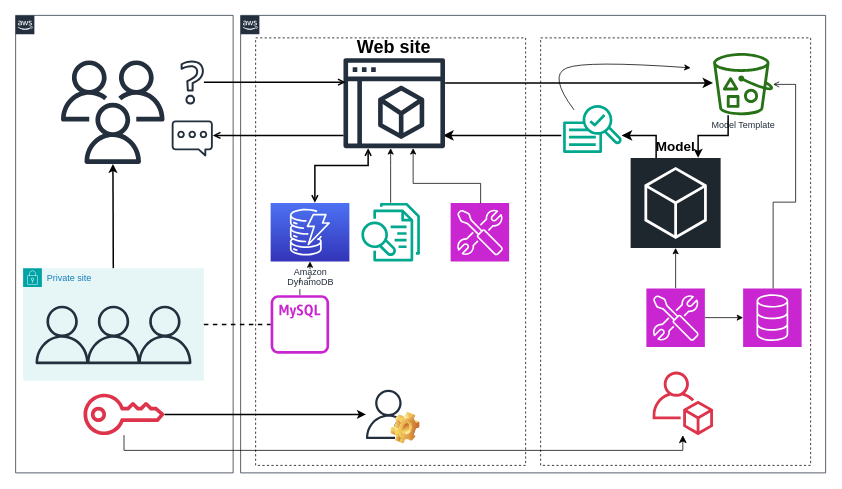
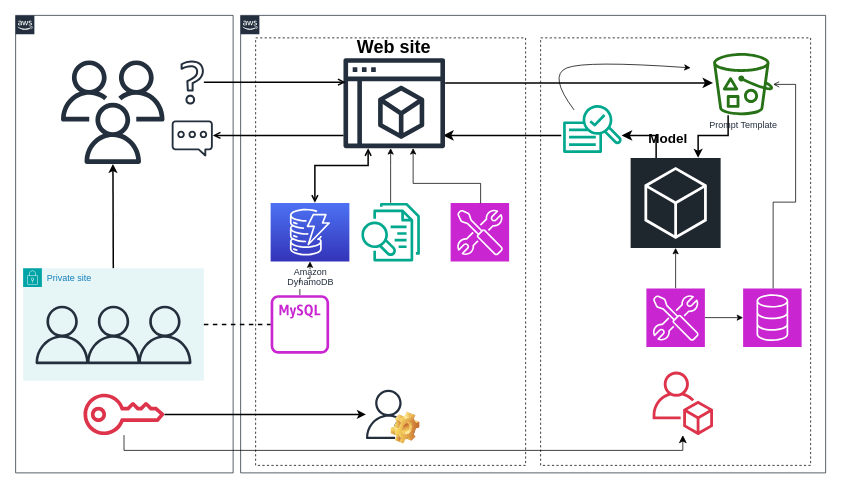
  <mxCell id="0" />
  <mxCell id="1" parent="0" />
  <mxCell id="2" value="" style="points=[[0,0],[0.25,0],[0.5,0],[0.75,0],[1,0],[1,0.25],[1,0.5],[1,0.75],[1,1],[0.75,1],[0.5,1],[0.25,1],[0,1],[0,0.75],[0,0.5],[0,0.25]];outlineConnect=0;gradientColor=none;html=1;whiteSpace=wrap;fontSize=12;fontStyle=0;shape=mxgraph.aws4.group;grIcon=mxgraph.aws4.group_aws_cloud_alt;strokeColor=#232F3E;fillColor=none;verticalAlign=top;align=left;spacingLeft=30;fontColor=#232F3E;dashed=0;labelBackgroundColor=#ffffff;container=1;pointerEvents=0;collapsible=0;recursiveResize=0;" vertex="1" parent="1"><mxGeometry x="320" y="20" width="780" height="610" as="geometry" /></mxCell>
  <mxCell id="3" value="" style="rounded=0;whiteSpace=wrap;html=1;labelBackgroundColor=none;fillColor=none;dashed=1;container=1;pointerEvents=0;collapsible=0;recursiveResize=0;" vertex="1" parent="2"><mxGeometry x="20" y="30" width="360" height="570" as="geometry" /></mxCell>
  <mxCell id="4" value="" style="sketch=0;outlineConnect=0;fontColor=#232F3E;gradientColor=none;fillColor=#01A88D;strokeColor=none;dashed=0;verticalLabelPosition=bottom;verticalAlign=top;align=center;html=1;fontSize=12;fontStyle=0;aspect=fixed;pointerEvents=1;shape=mxgraph.aws4.textract_analyze_lending;" vertex="1" parent="3"><mxGeometry x="141" y="220" width="78" height="78" as="geometry" /></mxCell>
  <mxCell id="5" value="Amazon&lt;br&gt;DynamoDB" style="outlineConnect=0;fontColor=#232F3E;gradientColor=#4D72F3;gradientDirection=north;fillColor=#3334B9;strokeColor=#ffffff;dashed=0;verticalLabelPosition=bottom;verticalAlign=top;align=center;html=1;fontSize=12;fontStyle=0;aspect=fixed;shape=mxgraph.aws4.resourceIcon;resIcon=mxgraph.aws4.dynamodb;labelBackgroundColor=#ffffff;" vertex="1" parent="3"><mxGeometry x="20" y="220" width="105" height="78" as="geometry" /></mxCell>
  <mxCell id="6" value="" style="edgeStyle=elbowEdgeStyle;elbow=horizontal;endArrow=classic;html=1;curved=0;rounded=0;endSize=8;startSize=8;strokeWidth=2;" edge="1" parent="3"><mxGeometry width="50" height="50" relative="1" as="geometry"><mxPoint x="397.48" y="130" as="sourcePoint" /><mxPoint x="249.997" y="130" as="targetPoint" /><Array as="points"><mxPoint x="407.48" y="130" /></Array></mxGeometry></mxCell>
  <mxCell id="7" value="" style="edgeStyle=orthogonalEdgeStyle;rounded=0;orthogonalLoop=1;jettySize=auto;html=1;dashed=1;dashPattern=8 8;" edge="1" parent="3" source="8" target="5"><mxGeometry relative="1" as="geometry" /></mxCell>
  <mxCell id="8" value="" style="sketch=0;outlineConnect=0;fontColor=#232F3E;gradientColor=none;fillColor=#C925D1;strokeColor=none;dashed=0;verticalLabelPosition=bottom;verticalAlign=top;align=center;html=1;fontSize=12;fontStyle=0;aspect=fixed;pointerEvents=1;shape=mxgraph.aws4.rds_mysql_instance_alt;" vertex="1" parent="3"><mxGeometry x="20" y="343" width="78" height="78" as="geometry" /></mxCell>
  <mxCell id="9" value="" style="sketch=0;points=[[0,0,0],[0.25,0,0],[0.5,0,0],[0.75,0,0],[1,0,0],[0,1,0],[0.25,1,0],[0.5,1,0],[0.75,1,0],[1,1,0],[0,0.25,0],[0,0.5,0],[0,0.75,0],[1,0.25,0],[1,0.5,0],[1,0.75,0]];outlineConnect=0;fontColor=#232F3E;fillColor=#C925D1;strokeColor=#ffffff;dashed=0;verticalLabelPosition=bottom;verticalAlign=top;align=center;html=1;fontSize=12;fontStyle=0;aspect=fixed;shape=mxgraph.aws4.resourceIcon;resIcon=mxgraph.aws4.developer_tools;" vertex="1" parent="3"><mxGeometry x="260" y="220" width="78" height="78" as="geometry" /></mxCell>
  <mxCell id="10" value="" style="sketch=0;outlineConnect=0;fontColor=#232F3E;gradientColor=none;fillColor=#232F3D;strokeColor=none;dashed=0;verticalLabelPosition=bottom;verticalAlign=top;align=center;html=1;fontSize=12;fontStyle=0;aspect=fixed;pointerEvents=1;shape=mxgraph.aws4.authenticated_user;container=1;" vertex="1" parent="3"><mxGeometry x="147.15" y="467" width="65.7" height="70" as="geometry" /></mxCell>
  <mxCell id="11" value="" style="shape=image;html=1;verticalLabelPosition=bottom;verticalAlign=top;imageAspect=0;image=img/clipart/Gear_128x128.png" vertex="1" parent="10"><mxGeometry x="33.483" y="31.977" width="38.179" height="42.318" as="geometry" /></mxCell>
  <mxCell id="12" style="edgeStyle=orthogonalEdgeStyle;rounded=0;orthogonalLoop=1;jettySize=auto;html=1;endArrow=open;endFill=0;strokeWidth=2;startArrow=open;startFill=0;" edge="1" parent="2" source="13" target="5"><mxGeometry relative="1" as="geometry"><Array as="points"><mxPoint x="170" y="200" /><mxPoint x="99" y="200" /></Array><mxPoint x="573" y="568" as="sourcePoint" /><mxPoint x="463" y="630" as="targetPoint" /></mxGeometry></mxCell>
  <mxCell id="13" value="&lt;h4 style=&quot;margin-top: 0px; padding-top: 0px;&quot;&gt;&lt;br&gt;&lt;/h4&gt;" style="sketch=0;outlineConnect=0;fontColor=#232F3E;gradientColor=none;fillColor=#232F3D;strokeColor=none;dashed=0;verticalLabelPosition=bottom;verticalAlign=top;align=center;html=1;fontSize=12;fontStyle=0;aspect=fixed;pointerEvents=1;shape=mxgraph.aws4.management_console2;" vertex="1" parent="2"><mxGeometry x="137" y="57" width="135.65" height="120" as="geometry" /></mxCell>
  <mxCell id="14" value="" style="rounded=0;whiteSpace=wrap;html=1;labelBackgroundColor=none;fillColor=none;dashed=1;container=1;pointerEvents=0;collapsible=0;recursiveResize=0;" vertex="1" parent="2"><mxGeometry x="400" y="30" width="360" height="570" as="geometry" /></mxCell>
  <mxCell id="15" value="" style="sketch=0;outlineConnect=0;fontColor=#232F3E;gradientColor=none;fillColor=#01A88D;strokeColor=none;dashed=0;verticalLabelPosition=bottom;verticalAlign=top;align=center;html=1;fontSize=12;fontStyle=0;aspect=fixed;pointerEvents=1;shape=mxgraph.aws4.sagemaker_train;" vertex="1" parent="14"><mxGeometry x="30" y="88.98" width="78" height="65" as="geometry" /></mxCell>
  <mxCell id="16" value="" style="sketch=0;outlineConnect=0;fontColor=#232F3E;gradientColor=none;fillColor=#DD344C;strokeColor=none;dashed=0;verticalLabelPosition=bottom;verticalAlign=top;align=center;html=1;fontSize=12;fontStyle=0;aspect=fixed;pointerEvents=1;shape=mxgraph.aws4.organizations_account;" vertex="1" parent="14"><mxGeometry x="149.18" y="444.5" width="80.82" height="85.19" as="geometry" /></mxCell>
  <mxCell id="17" value="" style="sketch=0;points=[[0,0,0],[0.25,0,0],[0.5,0,0],[0.75,0,0],[1,0,0],[0,1,0],[0.25,1,0],[0.5,1,0],[0.75,1,0],[1,1,0],[0,0.25,0],[0,0.5,0],[0,0.75,0],[1,0.25,0],[1,0.5,0],[1,0.75,0]];outlineConnect=0;fontColor=#232F3E;fillColor=#C925D1;strokeColor=#ffffff;dashed=0;verticalLabelPosition=bottom;verticalAlign=top;align=center;html=1;fontSize=12;fontStyle=0;aspect=fixed;shape=mxgraph.aws4.resourceIcon;resIcon=mxgraph.aws4.database;" vertex="1" parent="14"><mxGeometry x="270" y="334" width="78" height="78" as="geometry" /></mxCell>
  <mxCell id="18" value="" style="edgeStyle=orthogonalEdgeStyle;rounded=0;orthogonalLoop=1;jettySize=auto;html=1;" edge="1" parent="14" source="20" target="22"><mxGeometry relative="1" as="geometry" /></mxCell>
  <mxCell id="19" value="" style="edgeStyle=orthogonalEdgeStyle;rounded=0;orthogonalLoop=1;jettySize=auto;html=1;" edge="1" parent="14" source="20" target="17"><mxGeometry relative="1" as="geometry" /></mxCell>
  <mxCell id="20" value="" style="sketch=0;points=[[0,0,0],[0.25,0,0],[0.5,0,0],[0.75,0,0],[1,0,0],[0,1,0],[0.25,1,0],[0.5,1,0],[0.75,1,0],[1,1,0],[0,0.25,0],[0,0.5,0],[0,0.75,0],[1,0.25,0],[1,0.5,0],[1,0.75,0]];outlineConnect=0;fontColor=#232F3E;fillColor=#C925D1;strokeColor=#ffffff;dashed=0;verticalLabelPosition=bottom;verticalAlign=top;align=center;html=1;fontSize=12;fontStyle=0;aspect=fixed;shape=mxgraph.aws4.resourceIcon;resIcon=mxgraph.aws4.developer_tools;" vertex="1" parent="14"><mxGeometry x="141" y="334" width="78" height="78" as="geometry" /></mxCell>
- <mxCell id="21" value="Model Template" style="outlineConnect=0;fontColor=#232F3E;gradientColor=none;fillColor=#277116;strokeColor=none;dashed=0;verticalLabelPosition=bottom;verticalAlign=top;align=center;html=1;fontSize=12;fontStyle=0;aspect=fixed;pointerEvents=1;shape=mxgraph.aws4.bucket_with_objects;labelBackgroundColor=#ffffff;" vertex="1" parent="14"><mxGeometry x="230" y="20.0" width="80" height="83.2" as="geometry" /></mxCell>
+ <mxCell id="21" value="Prompt Template" style="outlineConnect=0;fontColor=#232F3E;gradientColor=none;fillColor=#277116;strokeColor=none;dashed=0;verticalLabelPosition=bottom;verticalAlign=top;align=center;html=1;fontSize=12;fontStyle=0;aspect=fixed;pointerEvents=1;shape=mxgraph.aws4.bucket_with_objects;labelBackgroundColor=#ffffff;" vertex="1" parent="14"><mxGeometry x="230" y="20.0" width="80" height="83.2" as="geometry" /></mxCell>
  <mxCell id="22" value="" style="sketch=0;points=[[0,0,0],[0.25,0,0],[0.5,0,0],[0.75,0,0],[1,0,0],[0,1,0],[0.25,1,0],[0.5,1,0],[0.75,1,0],[1,1,0],[0,0.25,0],[0,0.5,0],[0,0.75,0],[1,0.25,0],[1,0.5,0],[1,0.75,0]];gradientDirection=north;outlineConnect=0;fontColor=#232F3E;gradientColor=none;fillColor=#1E262E;strokeColor=#ffffff;dashed=0;verticalLabelPosition=bottom;verticalAlign=top;align=center;html=1;fontSize=12;fontStyle=0;aspect=fixed;shape=mxgraph.aws4.resourceIcon;resIcon=mxgraph.aws4.general;" vertex="1" parent="14"><mxGeometry x="120" y="160" width="120" height="120" as="geometry" /></mxCell>
  <mxCell id="23" value="" style="edgeStyle=elbowEdgeStyle;elbow=horizontal;endArrow=classic;html=1;curved=0;rounded=0;endSize=8;startSize=8;strokeWidth=2;" edge="1" parent="14" source="22" target="15"><mxGeometry width="50" height="50" relative="1" as="geometry"><mxPoint x="-210" y="340" as="sourcePoint" /><mxPoint x="-160" y="290" as="targetPoint" /><Array as="points"><mxPoint x="154" y="130" /></Array></mxGeometry></mxCell>
  <mxCell id="24" value="" style="edgeStyle=orthogonalEdgeStyle;rounded=0;orthogonalLoop=1;jettySize=auto;html=1;entryX=0.75;entryY=0;entryDx=0;entryDy=0;entryPerimeter=0;strokeWidth=2;" edge="1" parent="14" source="21" target="22"><mxGeometry relative="1" as="geometry"><mxPoint x="607.5" y="188" as="targetPoint" /><Array as="points"><mxPoint x="250" y="130" /><mxPoint x="210" y="130" /></Array></mxGeometry></mxCell>
  <mxCell id="25" style="edgeStyle=orthogonalEdgeStyle;rounded=0;orthogonalLoop=1;jettySize=auto;html=1;endArrow=open;endFill=0;strokeWidth=1;" edge="1" parent="14" source="17" target="21"><mxGeometry relative="1" as="geometry"><Array as="points"><mxPoint x="310" y="219" /><mxPoint x="340" y="219" /><mxPoint x="340" y="62" /></Array><mxPoint x="297" y="398" as="sourcePoint" /><mxPoint x="212" y="490" as="targetPoint" /></mxGeometry></mxCell>
- <mxCell id="26" value="&lt;h2&gt;Model&lt;/h2&gt;" style="text;html=1;align=center;verticalAlign=middle;whiteSpace=wrap;rounded=0;" vertex="1" parent="14"><mxGeometry x="150" y="130" width="60" height="30" as="geometry" /></mxCell>
+ <mxCell id="26" value="&lt;h2&gt;Model&lt;/h2&gt;" style="text;html=1;align=center;verticalAlign=middle;whiteSpace=wrap;rounded=0;" vertex="1" parent="14"><mxGeometry x="140" y="120" width="60" height="30" as="geometry" /></mxCell>
  <mxCell id="27" value="" style="curved=1;endArrow=classic;html=1;rounded=0;" edge="1" parent="2"><mxGeometry width="50" height="50" relative="1" as="geometry"><mxPoint x="444.631" y="126.079" as="sourcePoint" /><mxPoint x="600" y="70" as="targetPoint" /><Array as="points"><mxPoint x="410" y="80" /><mxPoint x="460" y="60.13" /></Array></mxGeometry></mxCell>
  <mxCell id="28" value="" style="edgeStyle=elbowEdgeStyle;elbow=horizontal;endArrow=classic;html=1;curved=0;rounded=0;endSize=8;startSize=8;strokeWidth=2;" edge="1" parent="2" target="21"><mxGeometry width="50" height="50" relative="1" as="geometry"><mxPoint x="492.659" y="90" as="sourcePoint" /><mxPoint x="712.65" y="90" as="targetPoint" /><Array as="points"><mxPoint x="272.65" y="90" /></Array></mxGeometry></mxCell>
  <mxCell id="29" value="" style="edgeStyle=orthogonalEdgeStyle;rounded=0;orthogonalLoop=1;jettySize=auto;html=1;" edge="1" parent="2" source="4" target="13"><mxGeometry relative="1" as="geometry"><Array as="points"><mxPoint x="200" y="200" /><mxPoint x="200" y="200" /></Array></mxGeometry></mxCell>
  <mxCell id="30" value="" style="edgeStyle=orthogonalEdgeStyle;rounded=0;orthogonalLoop=1;jettySize=auto;html=1;exitX=0.5;exitY=0;exitDx=0;exitDy=0;exitPerimeter=0;" edge="1" parent="2" source="9" target="13"><mxGeometry relative="1" as="geometry"><mxPoint x="210" y="260" as="sourcePoint" /><mxPoint x="210" y="187" as="targetPoint" /><Array as="points"><mxPoint x="320" y="250" /><mxPoint x="320" y="224" /><mxPoint x="230" y="224" /></Array></mxGeometry></mxCell>
  <mxCell id="31" value="&lt;h1&gt;Web site&lt;/h1&gt;" style="text;html=1;align=center;verticalAlign=middle;whiteSpace=wrap;rounded=0;" vertex="1" parent="2"><mxGeometry x="147.24" y="27" width="115.18" height="30" as="geometry" /></mxCell>
  <mxCell id="32" value="" style="points=[[0,0],[0.25,0],[0.5,0],[0.75,0],[1,0],[1,0.25],[1,0.5],[1,0.75],[1,1],[0.75,1],[0.5,1],[0.25,1],[0,1],[0,0.75],[0,0.5],[0,0.25]];outlineConnect=0;gradientColor=none;html=1;whiteSpace=wrap;fontSize=12;fontStyle=0;shape=mxgraph.aws4.group;grIcon=mxgraph.aws4.group_aws_cloud_alt;strokeColor=#232F3E;fillColor=none;verticalAlign=top;align=left;spacingLeft=30;fontColor=#232F3E;dashed=0;labelBackgroundColor=#ffffff;container=1;pointerEvents=0;collapsible=0;recursiveResize=0;" vertex="1" parent="1"><mxGeometry x="20" y="20" width="290" height="610" as="geometry" /></mxCell>
  <mxCell id="33" value="Private site" style="points=[[0,0],[0.25,0],[0.5,0],[0.75,0],[1,0],[1,0.25],[1,0.5],[1,0.75],[1,1],[0.75,1],[0.5,1],[0.25,1],[0,1],[0,0.75],[0,0.5],[0,0.25]];outlineConnect=0;gradientColor=none;html=1;whiteSpace=wrap;fontSize=12;fontStyle=0;container=1;pointerEvents=0;collapsible=0;recursiveResize=0;shape=mxgraph.aws4.group;grIcon=mxgraph.aws4.group_security_group;grStroke=0;strokeColor=#00A4A6;fillColor=#E6F6F7;verticalAlign=top;align=left;spacingLeft=30;fontColor=#147EBA;dashed=0;" vertex="1" parent="32"><mxGeometry x="10" y="337" width="241" height="150" as="geometry" /></mxCell>
  <mxCell id="34" value="" style="sketch=0;outlineConnect=0;fontColor=#232F3E;gradientColor=none;fillColor=#232F3D;strokeColor=none;dashed=0;verticalLabelPosition=bottom;verticalAlign=top;align=center;html=1;fontSize=12;fontStyle=0;aspect=fixed;pointerEvents=1;shape=mxgraph.aws4.user;" vertex="1" parent="33"><mxGeometry x="13" y="50" width="78" height="78" as="geometry" /></mxCell>
  <mxCell id="35" value="" style="sketch=0;outlineConnect=0;fontColor=#232F3E;gradientColor=none;fillColor=#232F3D;strokeColor=none;dashed=0;verticalLabelPosition=bottom;verticalAlign=top;align=center;html=1;fontSize=12;fontStyle=0;aspect=fixed;pointerEvents=1;shape=mxgraph.aws4.user;" vertex="1" parent="33"><mxGeometry x="150" y="50" width="78" height="78" as="geometry" /></mxCell>
  <mxCell id="36" value="" style="sketch=0;outlineConnect=0;fontColor=#232F3E;gradientColor=none;fillColor=#232F3D;strokeColor=none;dashed=0;verticalLabelPosition=bottom;verticalAlign=top;align=center;html=1;fontSize=12;fontStyle=0;aspect=fixed;pointerEvents=1;shape=mxgraph.aws4.user;" vertex="1" parent="33"><mxGeometry x="81.5" y="50" width="78" height="78" as="geometry" /></mxCell>
  <mxCell id="37" value="" style="sketch=0;outlineConnect=0;fontColor=#232F3E;gradientColor=none;fillColor=#232F3D;strokeColor=none;dashed=0;verticalLabelPosition=bottom;verticalAlign=top;align=center;html=1;fontSize=12;fontStyle=0;aspect=fixed;pointerEvents=1;shape=mxgraph.aws4.users;" vertex="1" parent="32"><mxGeometry x="60.5" y="60" width="138" height="138" as="geometry" /></mxCell>
  <mxCell id="38" value="" style="endArrow=classic;html=1;rounded=0;strokeWidth=2;" edge="1" parent="32" source="33" target="37"><mxGeometry width="50" height="50" relative="1" as="geometry"><mxPoint x="120" y="300" as="sourcePoint" /><mxPoint x="450" y="240" as="targetPoint" /></mxGeometry></mxCell>
  <mxCell id="39" value="" style="sketch=0;outlineConnect=0;fontColor=#232F3E;gradientColor=none;fillColor=#232F3D;strokeColor=none;dashed=0;verticalLabelPosition=bottom;verticalAlign=top;align=center;html=1;fontSize=12;fontStyle=0;aspect=fixed;pointerEvents=1;shape=mxgraph.aws4.question;" vertex="1" parent="32"><mxGeometry x="220" y="60" width="31" height="58.98" as="geometry" /></mxCell>
  <mxCell id="40" value="" style="sketch=0;outlineConnect=0;fontColor=#232F3E;gradientColor=none;fillColor=#232F3D;strokeColor=none;dashed=0;verticalLabelPosition=bottom;verticalAlign=top;align=center;html=1;fontSize=12;fontStyle=0;aspect=fixed;pointerEvents=1;shape=mxgraph.aws4.chat;" vertex="1" parent="32"><mxGeometry x="207.97" y="140" width="55.06" height="48" as="geometry" /></mxCell>
  <mxCell id="41" value="" style="sketch=0;outlineConnect=0;fontColor=#232F3E;gradientColor=none;fillColor=#DD344C;strokeColor=none;dashed=0;verticalLabelPosition=bottom;verticalAlign=top;align=center;html=1;fontSize=12;fontStyle=0;aspect=fixed;pointerEvents=1;shape=mxgraph.aws4.addon;" vertex="1" parent="32"><mxGeometry x="90.5" y="504.31" width="108" height="55.38" as="geometry" /></mxCell>
  <mxCell id="42" value="" style="edgeStyle=orthogonalEdgeStyle;rounded=0;orthogonalLoop=1;jettySize=auto;html=1;endArrow=open;endFill=0;strokeWidth=2;" edge="1" parent="1" source="39"><mxGeometry relative="1" as="geometry"><mxPoint x="430" y="169" as="sourcePoint" /><mxPoint x="460" y="109" as="targetPoint" /></mxGeometry></mxCell>
  <mxCell id="43" value="" style="edgeStyle=orthogonalEdgeStyle;rounded=0;orthogonalLoop=1;jettySize=auto;html=1;endArrow=open;endFill=0;strokeWidth=2;" edge="1" parent="1" source="13" target="40"><mxGeometry relative="1" as="geometry"><Array as="points"><mxPoint x="330" y="180" /><mxPoint x="330" y="180" /></Array><mxPoint x="520.008" y="239" as="sourcePoint" /><mxPoint x="467.5" y="650" as="targetPoint" /></mxGeometry></mxCell>
  <mxCell id="44" value="" style="endArrow=none;dashed=1;html=1;rounded=0;exitX=1;exitY=0.5;exitDx=0;exitDy=0;strokeWidth=2;" edge="1" parent="1" source="33" target="8"><mxGeometry width="50" height="50" relative="1" as="geometry"><mxPoint x="300" y="470" as="sourcePoint" /><mxPoint x="350" y="420" as="targetPoint" /></mxGeometry></mxCell>
  <mxCell id="45" value="" style="edgeStyle=elbowEdgeStyle;elbow=vertical;endArrow=classic;html=1;curved=0;rounded=0;endSize=8;startSize=8;" edge="1" parent="1" source="41" target="16"><mxGeometry width="50" height="50" relative="1" as="geometry"><mxPoint x="760" y="632.19" as="sourcePoint" /><mxPoint x="810" y="582.19" as="targetPoint" /><Array as="points"><mxPoint x="540" y="600" /></Array></mxGeometry></mxCell>
  <mxCell id="46" value="" style="endArrow=classic;html=1;rounded=0;strokeWidth=2;" edge="1" parent="1" source="41" target="10"><mxGeometry width="50" height="50" relative="1" as="geometry"><mxPoint x="210" y="555" as="sourcePoint" /><mxPoint x="464" y="195.25" as="targetPoint" /></mxGeometry></mxCell>
